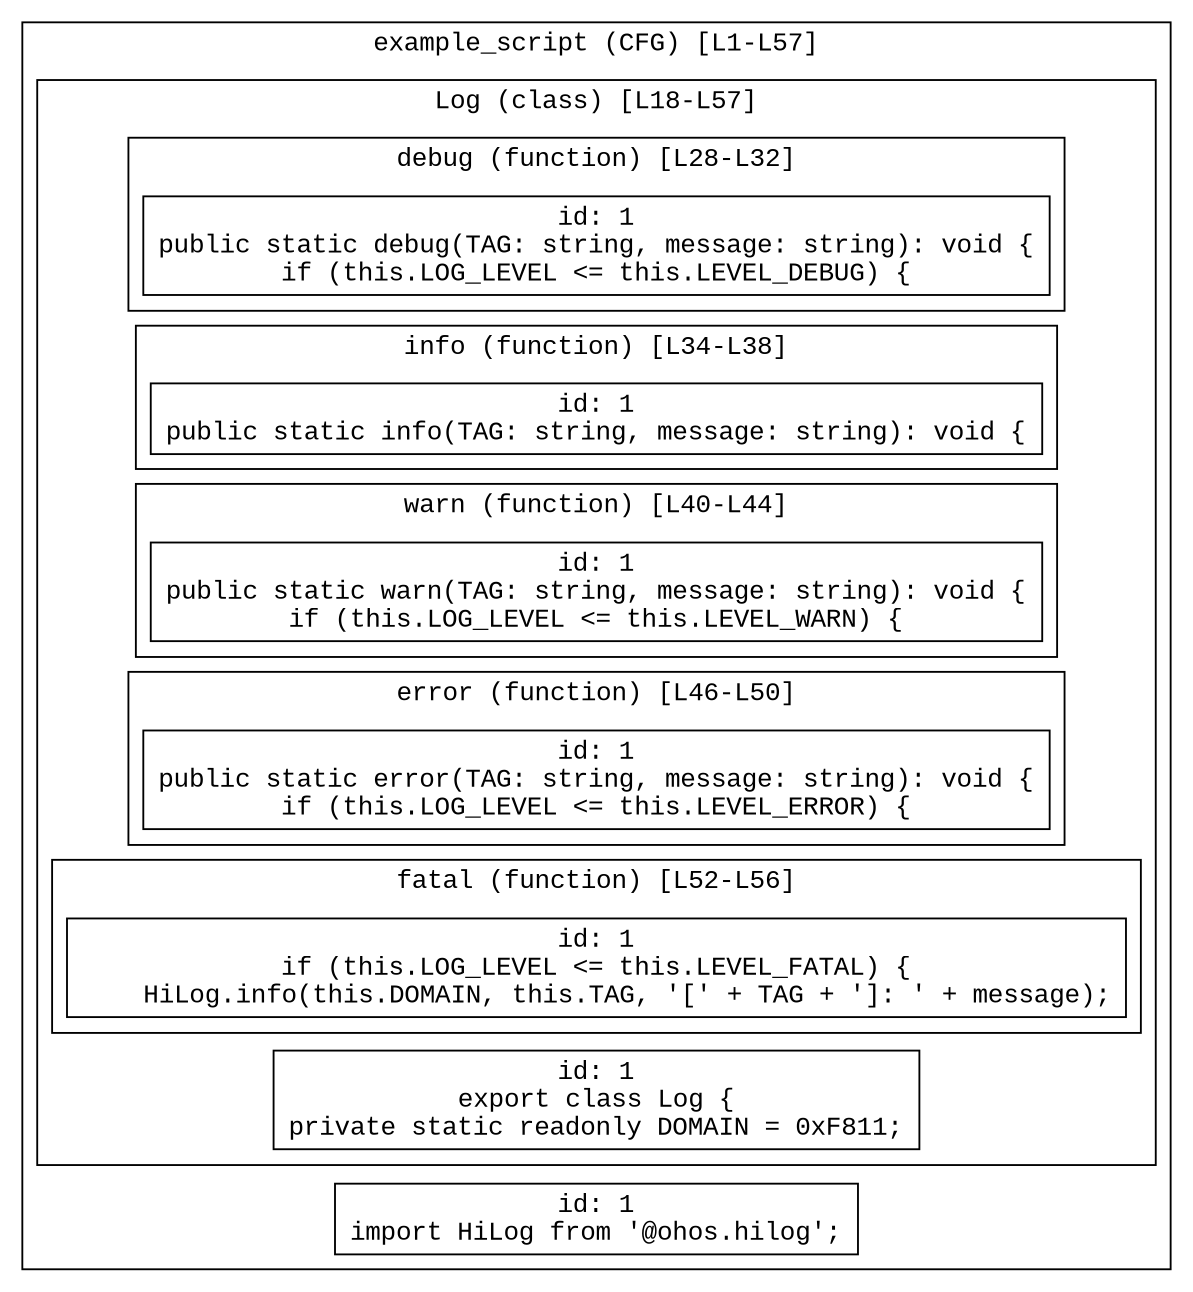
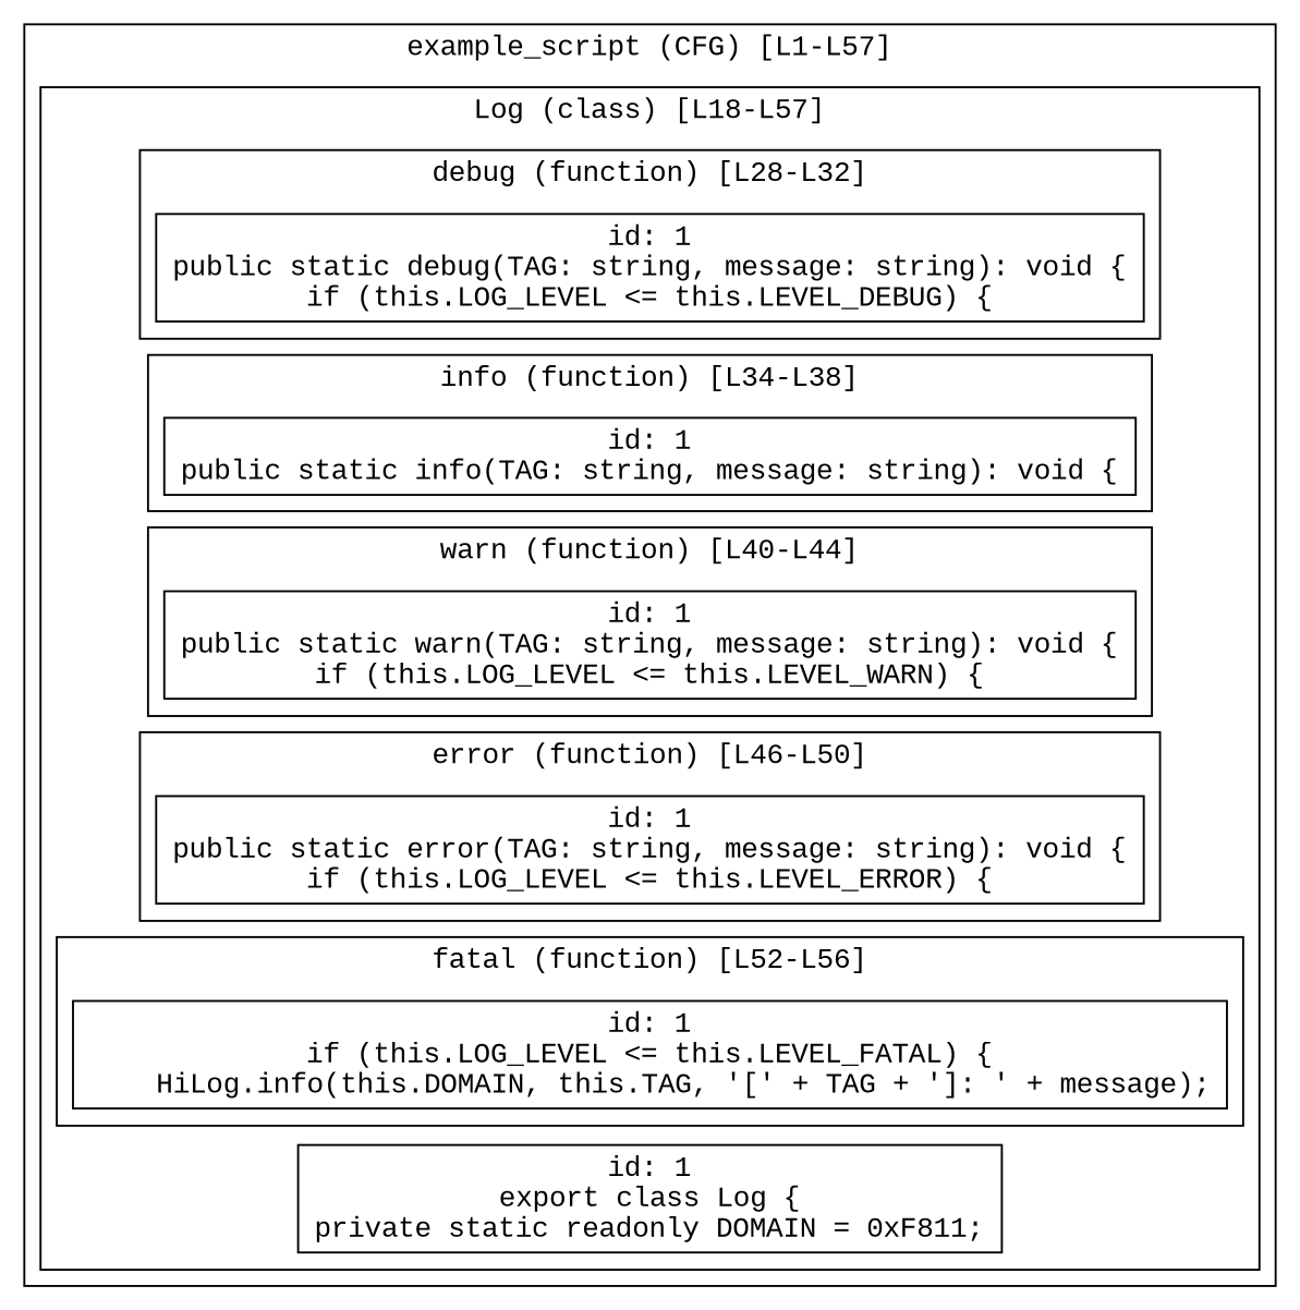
  digraph {
    rankdir=LR
    fontname="Liberation Mono"
    node [shape=box fontname="Liberation Mono"]
    n1 [label="id: 1\npublic static debug(TAG: string, message: string): void {\nif (this.LOG_LEVEL <= this.LEVEL_DEBUG) {"]
    n2 [label="id: 1\npublic static info(TAG: string, message: string): void {"]
    n3 [label="id: 1\npublic static warn(TAG: string, message: string): void {\nif (this.LOG_LEVEL <= this.LEVEL_WARN) {"]
    n4 [label="id: 1\npublic static error(TAG: string, message: string): void {\nif (this.LOG_LEVEL <= this.LEVEL_ERROR) {"]
    n5 [label="id: 1\nif (this.LOG_LEVEL <= this.LEVEL_FATAL) {\n    HiLog.info(this.DOMAIN, this.TAG, '[' + TAG + ']: ' + message);"]
    n6 [label="id: 1\nexport class Log {\nprivate static readonly DOMAIN = 0xF811;"]
-   n7 [label="id: 1\nimport HiLog from '@ohos.hilog';"]
    subgraph cluster_1 {
      label="example_script (CFG) [L1-L57]"
-     n7
      subgraph cluster_2 {
        label="Log (class) [L18-L57]"
        n6
        subgraph cluster_3 {
          label="debug (function) [L28-L32]"
          n1
        }
        subgraph cluster_4 {
          label="info (function) [L34-L38]"
          n2
        }
        subgraph cluster_5 {
          label="warn (function) [L40-L44]"
          n3
        }
        subgraph cluster_6 {
          label="error (function) [L46-L50]"
          n4
        }
        subgraph cluster_7 {
          label="fatal (function) [L52-L56]"
          n5
        }
      }
    }
  }
